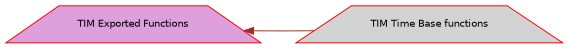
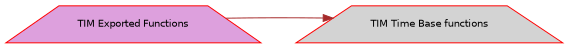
  digraph {
    rankdir=LR
    node [color=red fontname=Helvetica fontsize=10 shape=trapezium style=filled]
    n1 [fillcolor=plum height=0.2 label="TIM Exported Functions" width=0.4]
    n2 [fillcolor=lightgrey fontcolor=black height=0.2 label="TIM Time Base functions" width=0.4]
-   n1 -> n2 [dir=back fontname=Helvetica fontsize=10 labelfontname=Helvetica labelfontsize=10 shape=plaintext style=solid color=brown]
+   n2 -> n1 [dir=back fontname=Helvetica fontsize=10 labelfontname=Helvetica labelfontsize=10 shape=plaintext style=solid color=brown]
  }
